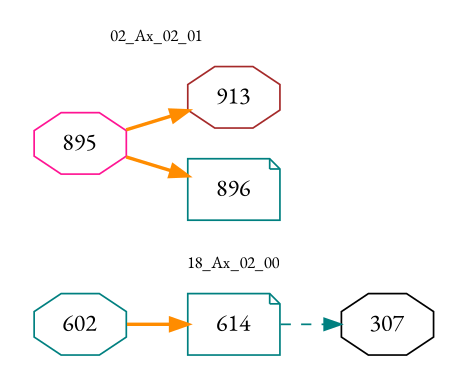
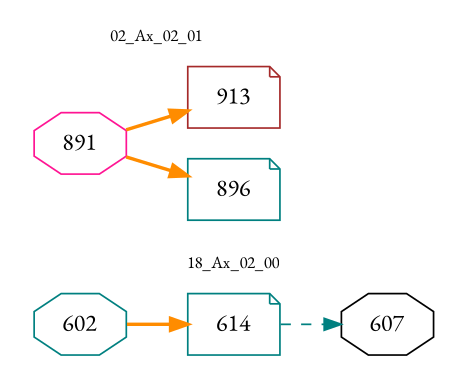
  digraph {
    fontname="EB Garamond"
    rankdir=LR
    node [color=teal fontname="EB Garamond" shape=octagon]
    edge [color=darkorange fontname="EB Garamond" style=bold]
    n1 [label=602]
    n2 [label=614 shape=note]
-   n3 [color=black label=307]
-   n4 [color=deeppink label=895]
+   n3 [color=black label=607]
+   n4 [color=deeppink label=891]
    n5 [label=896 shape=note]
-   n6 [color=brown label=913]
+   n6 [color=brown label=913 shape=note]
    subgraph cluster_1 {
      color=white
      fontsize=10
      label="18_Ax_02_00"
      n1
      n2
      n3
    }
    subgraph cluster_2 {
      color=white
      fontsize=10
      label="02_Ax_02_01"
      n4
      n5
      n6
    }
    n1 -> n2
    n2 -> n3 [color=teal style=dashed]
    n4 -> n5
    n4 -> n6
  }
